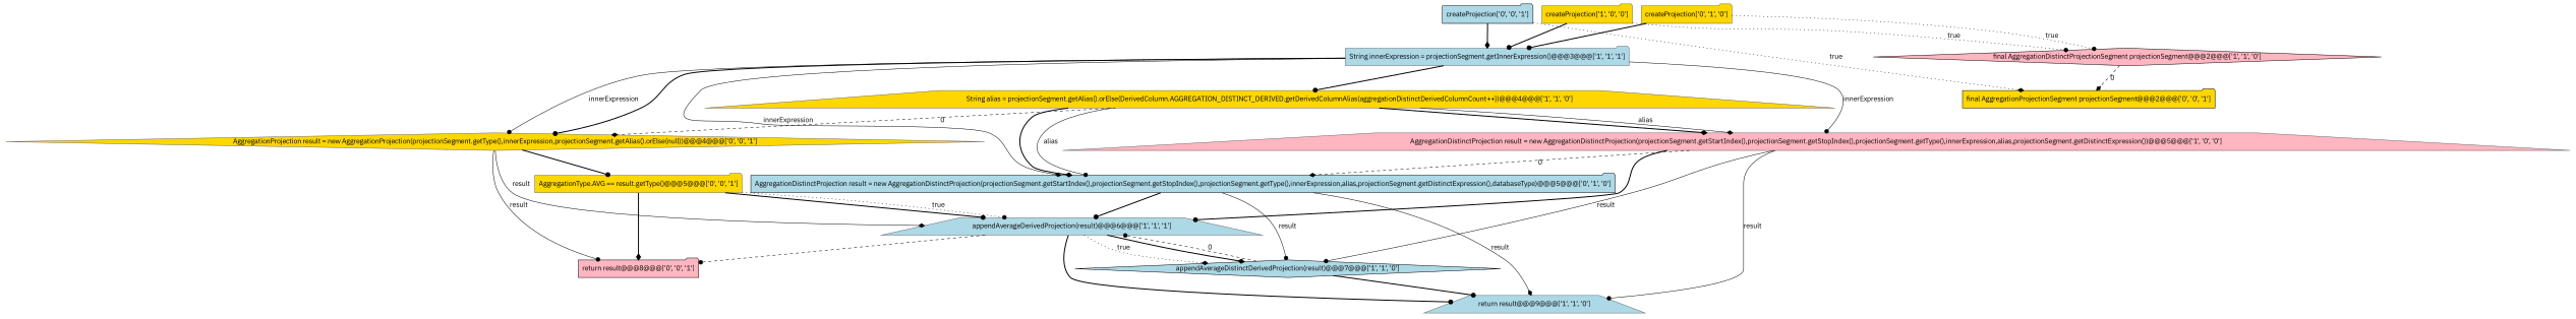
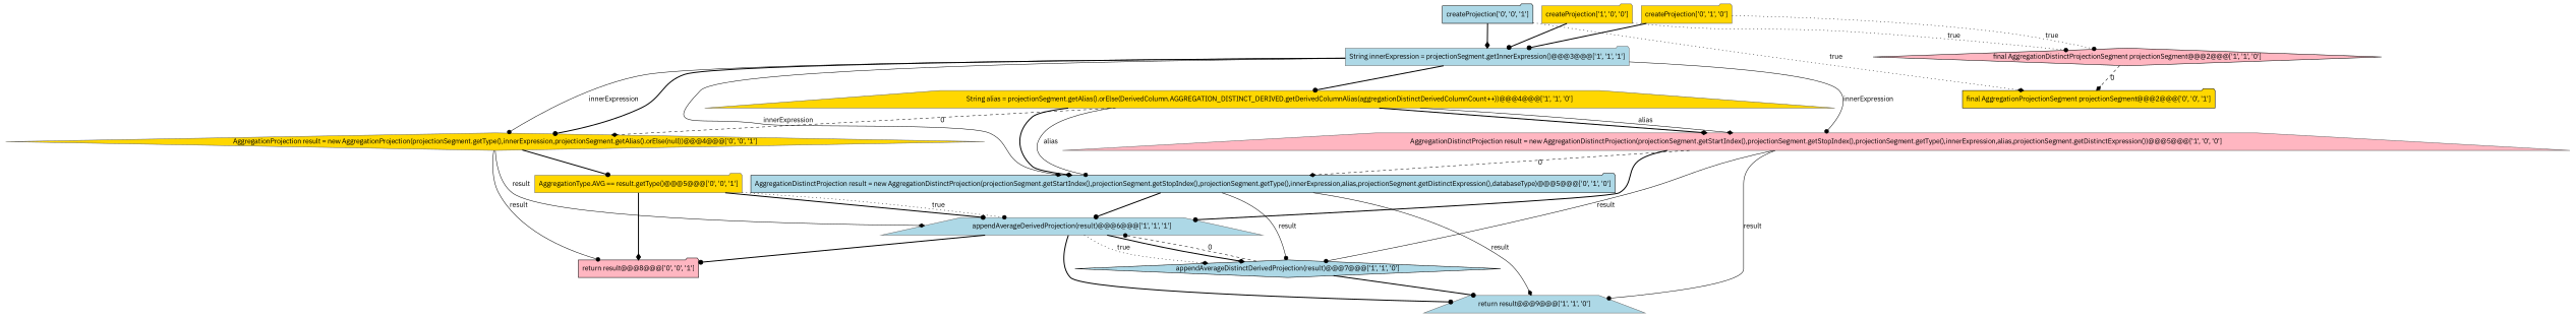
  digraph {
    fontname="IBM Plex Sans"
    node [color=gray40 fillcolor=gold fontname="IBM Plex Sans" shape=folder style=filled]
    edge [arrowhead=dot fontname="IBM Plex Sans" style=bold]
    n1 [label="createProjection['1', '0', '0']"]
    n2 [color=black fillcolor=lightpink label="final AggregationDistinctProjectionSegment projectionSegment@@@2@@@['1', '1', '0']" shape=diamond]
    n3 [fillcolor=lightblue label="String innerExpression = projectionSegment.getInnerExpression()@@@3@@@['1', '1', '1']"]
    n4 [color=black label="final AggregationProjectionSegment projectionSegment@@@2@@@['0', '0', '1']"]
    n5 [color=black fillcolor=lightblue label="AggregationDistinctProjection result = new AggregationDistinctProjection(projectionSegment.getStartIndex(),projectionSegment.getStopIndex(),projectionSegment.getType(),innerExpression,alias,projectionSegment.getDistinctExpression(),databaseType)@@@5@@@['0', '1', '0']"]
    n6 [label="AggregationProjection result = new AggregationProjection(projectionSegment.getType(),innerExpression,projectionSegment.getAlias().orElse(null))@@@4@@@['0', '0', '1']" shape=diamond]
    n7 [label="String alias = projectionSegment.getAlias().orElse(DerivedColumn.AGGREGATION_DISTINCT_DERIVED.getDerivedColumnAlias(aggregationDistinctDerivedColumnCount++))@@@4@@@['1', '1', '0']" shape=trapezium]
    n8 [fillcolor=lightpink label="AggregationDistinctProjection result = new AggregationDistinctProjection(projectionSegment.getStartIndex(),projectionSegment.getStopIndex(),projectionSegment.getType(),innerExpression,alias,projectionSegment.getDistinctExpression())@@@5@@@['1', '0', '0']" shape=trapezium]
    n9 [label="AggregationType.AVG == result.getType()@@@5@@@['0', '0', '1']"]
    n10 [fillcolor=lightblue label="appendAverageDerivedProjection(result)@@@6@@@['1', '1', '1']" shape=trapezium]
    n11 [color=black fillcolor=lightpink label="return result@@@8@@@['0', '0', '1']"]
    n12 [color=black fillcolor=lightblue label="appendAverageDistinctDerivedProjection(result)@@@7@@@['1', '1', '0']" shape=diamond]
    n13 [fillcolor=lightblue label="return result@@@9@@@['1', '1', '0']" shape=trapezium]
    n14 [color=black fillcolor=lightblue label="createProjection['0', '0', '1']"]
    n15 [label="createProjection['0', '1', '0']"]
    n1 -> n2 [label=true style=dotted]
    n1 -> n3
    n2 -> n4 [arrowhead=diamond label=0 style=dashed]
    n3 -> n5 [arrowhead=diamond label=innerExpression style=solid]
    n3 -> n6 [label=innerExpression style=solid]
    n3 -> n6
    n3 -> n7
    n3 -> n8 [label=innerExpression style=solid]
    n5 -> n10
    n5 -> n12 [label=result style=solid]
    n5 -> n13 [arrowhead=diamond label=result style=solid]
    n6 -> n9
    n6 -> n10 [arrowhead=diamond label=result style=solid]
    n6 -> n11 [label=result style=solid]
    n7 -> n5 [arrowhead=diamond]
    n7 -> n5 [label=alias style=solid]
    n7 -> n6 [arrowhead=diamond label=0 style=dashed]
    n7 -> n8 [arrowhead=diamond]
    n7 -> n8 [arrowhead=diamond label=alias style=solid]
    n8 -> n5 [arrowhead=diamond label=0 style=dashed]
    n8 -> n10
    n8 -> n12 [label=result style=solid]
    n8 -> n13 [label=result style=solid]
    n9 -> n10
    n9 -> n10 [label=true style=dotted]
    n9 -> n11 [arrowhead=diamond]
-   n10 -> n11 [style=dashed]
+   n10 -> n11
    n10 -> n12 [arrowhead=diamond label=true style=dotted]
    n10 -> n12 [arrowhead=diamond]
    n10 -> n13
    n12 -> n10 [label=0 style=dashed]
    n12 -> n13
    n14 -> n3 [arrowhead=diamond]
    n14 -> n4 [arrowhead=diamond label=true style=dotted]
    n15 -> n2 [label=true style=dotted]
    n15 -> n3
  }
